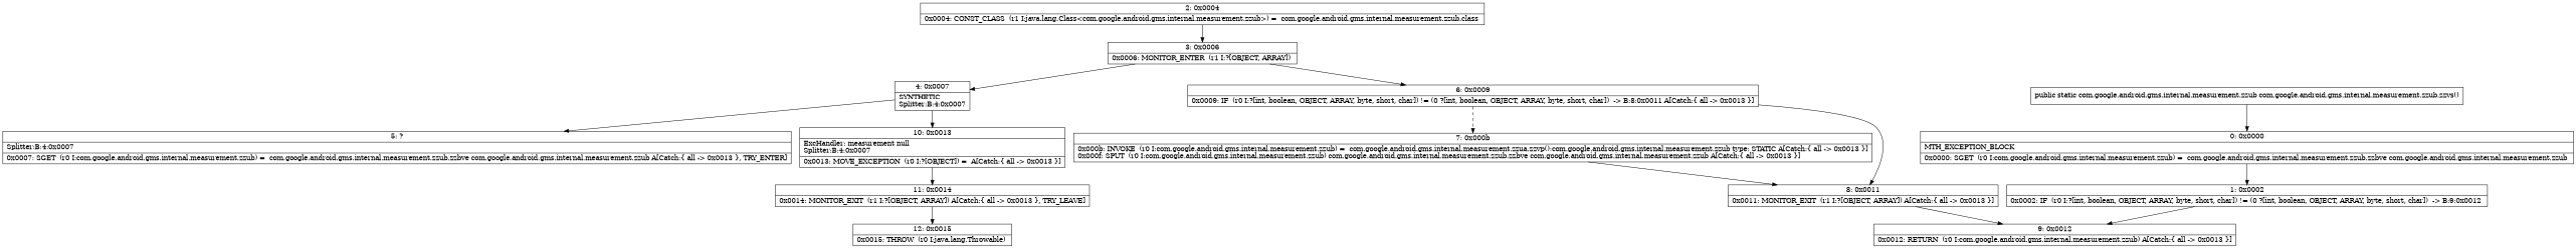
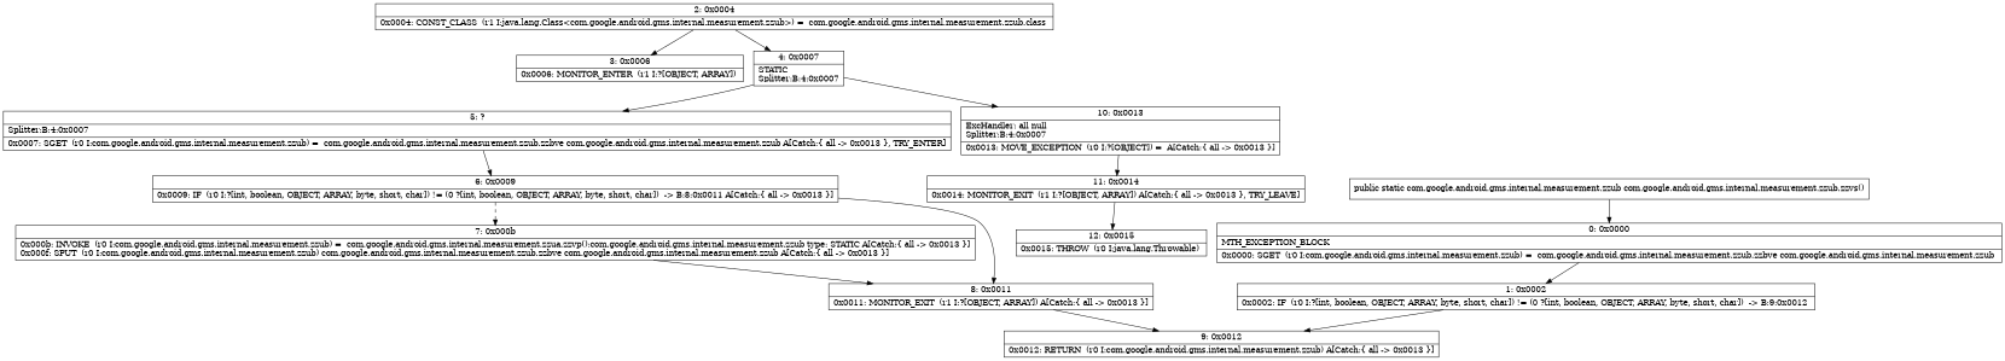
  digraph {
    node [shape=record]
    n1 [label="{0\:\ 0x0000|MTH_EXCEPTION_BLOCK\l|0x0000: SGET  (r0 I:com.google.android.gms.internal.measurement.zzub) =  com.google.android.gms.internal.measurement.zzub.zzbve com.google.android.gms.internal.measurement.zzub \l}"]
    n2 [label="{1\:\ 0x0002|0x0002: IF  (r0 I:?[int, boolean, OBJECT, ARRAY, byte, short, char]) != (0 ?[int, boolean, OBJECT, ARRAY, byte, short, char])  \-\> B:9:0x0012 \l}"]
    n3 [label="{9\:\ 0x0012|0x0012: RETURN  (r0 I:com.google.android.gms.internal.measurement.zzub) A[Catch:\{ all \-\> 0x0013 \}]\l}"]
    n4 [label="{2\:\ 0x0004|0x0004: CONST_CLASS  (r1 I:java.lang.Class\<com.google.android.gms.internal.measurement.zzub\>) =  com.google.android.gms.internal.measurement.zzub.class \l}"]
    n5 [label="{3\:\ 0x0006|0x0006: MONITOR_ENTER  (r1 I:?[OBJECT, ARRAY]) \l}"]
-   n6 [label="{4\:\ 0x0007|SYNTHETIC\lSplitter:B:4:0x0007\l}"]
+   n6 [label="{4\:\ 0x0007|STATIC\lSplitter:B:4:0x0007\l}"]
    n7 [label="{5\:\ ?|Splitter:B:4:0x0007\l|0x0007: SGET  (r0 I:com.google.android.gms.internal.measurement.zzub) =  com.google.android.gms.internal.measurement.zzub.zzbve com.google.android.gms.internal.measurement.zzub A[Catch:\{ all \-\> 0x0013 \}, TRY_ENTER]\l}"]
-   n8 [label="{10\:\ 0x0013|ExcHandler: measurement null\lSplitter:B:4:0x0007\l|0x0013: MOVE_EXCEPTION  (r0 I:?[OBJECT]) =  A[Catch:\{ all \-\> 0x0013 \}]\l}"]
+   n8 [label="{10\:\ 0x0013|ExcHandler: all null\lSplitter:B:4:0x0007\l|0x0013: MOVE_EXCEPTION  (r0 I:?[OBJECT]) =  A[Catch:\{ all \-\> 0x0013 \}]\l}"]
    n9 [label="{6\:\ 0x0009|0x0009: IF  (r0 I:?[int, boolean, OBJECT, ARRAY, byte, short, char]) != (0 ?[int, boolean, OBJECT, ARRAY, byte, short, char])  \-\> B:8:0x0011 A[Catch:\{ all \-\> 0x0013 \}]\l}"]
    n10 [label="{11\:\ 0x0014|0x0014: MONITOR_EXIT  (r1 I:?[OBJECT, ARRAY]) A[Catch:\{ all \-\> 0x0013 \}, TRY_LEAVE]\l}"]
    n11 [label="{7\:\ 0x000b|0x000b: INVOKE  (r0 I:com.google.android.gms.internal.measurement.zzub) =  com.google.android.gms.internal.measurement.zzua.zzvp():com.google.android.gms.internal.measurement.zzub type: STATIC A[Catch:\{ all \-\> 0x0013 \}]\l0x000f: SPUT  (r0 I:com.google.android.gms.internal.measurement.zzub) com.google.android.gms.internal.measurement.zzub.zzbve com.google.android.gms.internal.measurement.zzub A[Catch:\{ all \-\> 0x0013 \}]\l}"]
    n12 [label="{8\:\ 0x0011|0x0011: MONITOR_EXIT  (r1 I:?[OBJECT, ARRAY]) A[Catch:\{ all \-\> 0x0013 \}]\l}"]
    n13 [label="{12\:\ 0x0015|0x0015: THROW  (r0 I:java.lang.Throwable) \l}"]
    n14 [label="{public static com.google.android.gms.internal.measurement.zzub com.google.android.gms.internal.measurement.zzub.zzvs() }"]
    n1 -> n2
    n2 -> n3
    n4 -> n5
-   n5 -> n6
+   n4 -> n6
    n6 -> n7
    n6 -> n8
-   n5 -> n9
+   n7 -> n9
    n8 -> n10
    n9 -> n11 [style=dashed]
    n9 -> n12
    n10 -> n13
    n11 -> n12
    n12 -> n3
    n14 -> n1
  }
